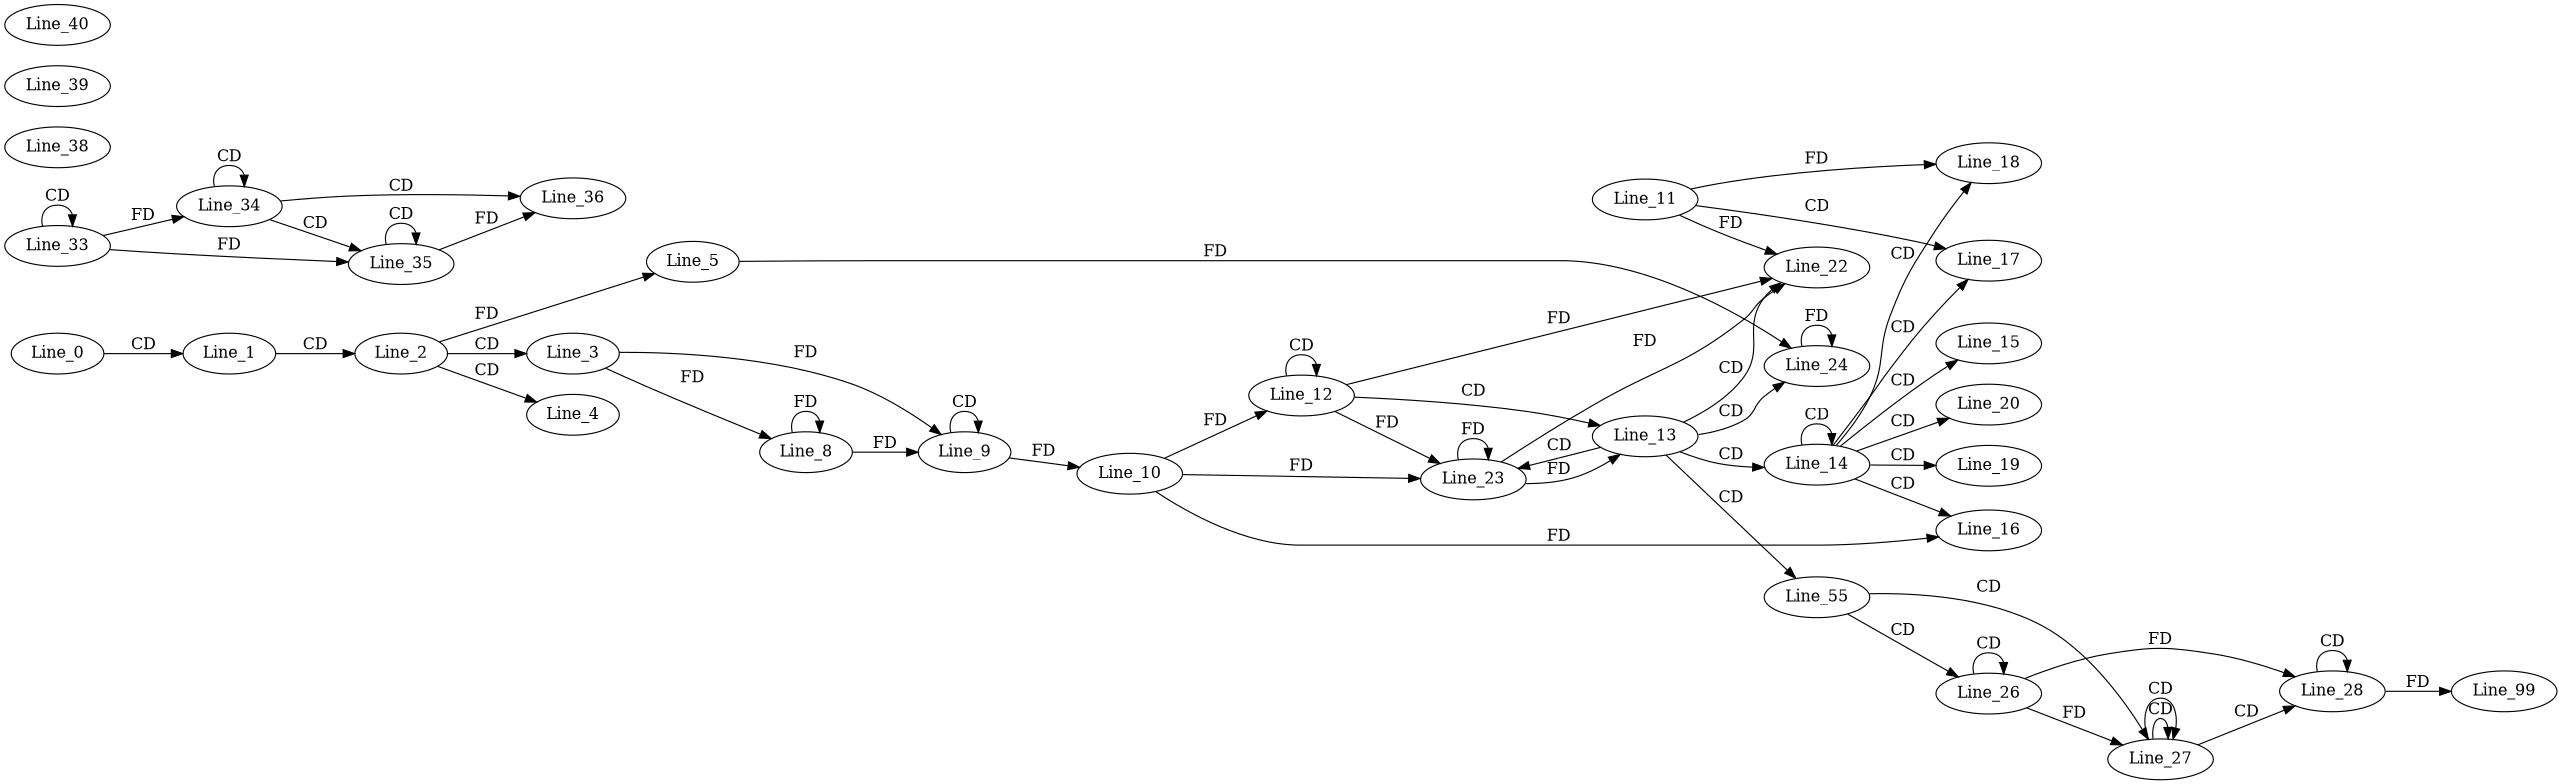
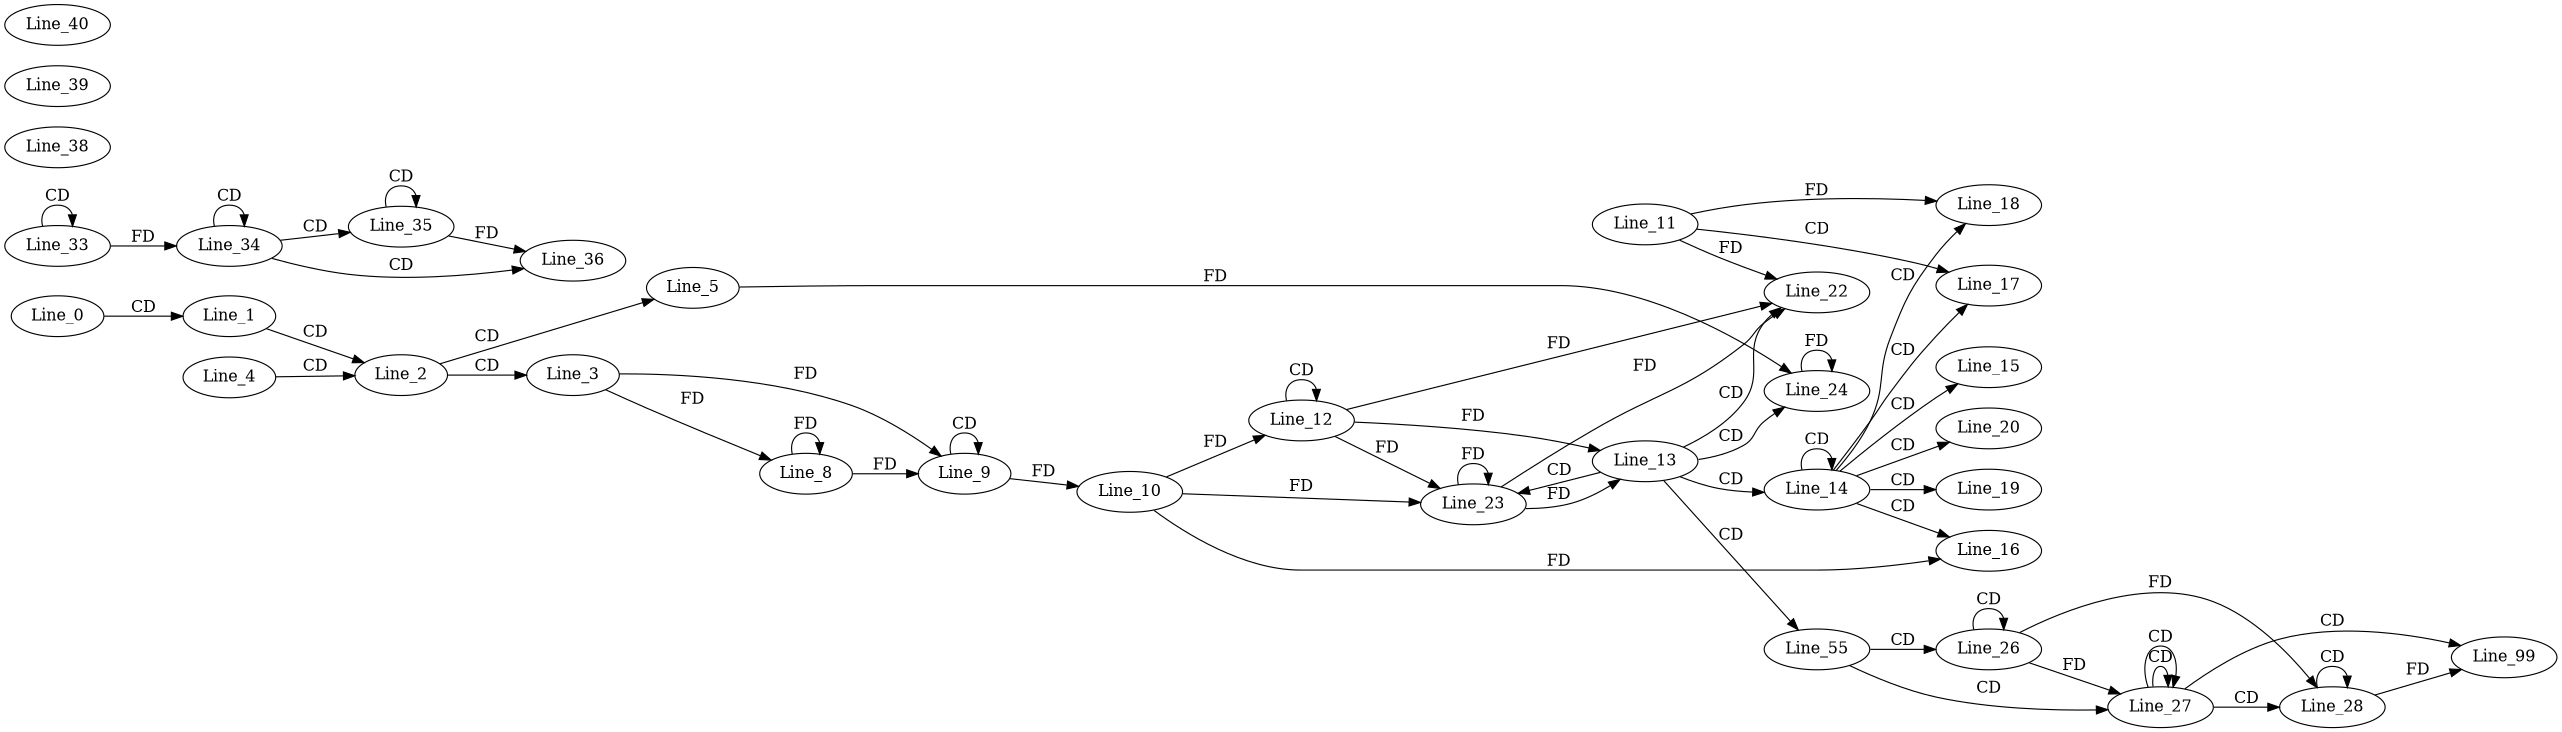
  digraph {
    rankdir=LR
    Line_0
    Line_1
    Line_2
    Line_3
    Line_4
    Line_5
    Line_8
    Line_9
    Line_24
    Line_10
    Line_12
    Line_16
    Line_23
    Line_13
    Line_22
    Line_14
    n17 [label=Line_55]
    Line_15
    Line_17
    Line_18
    Line_19
    Line_20
    Line_26
    Line_27
    Line_11
    Line_28
    n27 [label=Line_99]
    Line_33
    Line_34
    Line_35
    Line_36
    Line_38
    Line_39
    Line_40
    Line_0 -> Line_1 [label=CD]
    Line_1 -> Line_2 [label=CD]
    Line_2 -> Line_3 [label=CD]
-   Line_2 -> Line_4 [label=CD]
-   Line_2 -> Line_5 [label=FD]
+   Line_4 -> Line_2 [label=CD]
+   Line_2 -> Line_5 [label=CD]
    Line_3 -> Line_8 [label=FD]
    Line_3 -> Line_9 [label=FD]
    Line_5 -> Line_24 [label=FD]
    Line_8 -> Line_8 [label=FD]
    Line_8 -> Line_9 [label=FD]
    Line_9 -> Line_9 [label=CD]
    Line_9 -> Line_10 [label=FD]
    Line_24 -> Line_24 [label=FD]
    Line_10 -> Line_12 [label=FD]
    Line_10 -> Line_16 [label=FD]
    Line_10 -> Line_23 [label=FD]
    Line_12 -> Line_12 [label=CD]
    Line_12 -> Line_23 [label=FD]
-   Line_12 -> Line_13 [label=CD]
+   Line_12 -> Line_13 [label=FD]
    Line_12 -> Line_22 [label=FD]
    Line_23 -> Line_23 [label=FD]
    Line_23 -> Line_13 [label=FD]
    Line_23 -> Line_22 [label=FD]
    Line_13 -> Line_24 [label=CD]
    Line_13 -> Line_23 [label=CD]
    Line_13 -> Line_22 [label=CD]
    Line_13 -> Line_14 [label=CD]
    Line_13 -> n17 [label=CD]
    Line_14 -> Line_16 [label=CD]
    Line_14 -> Line_14 [label=CD]
    Line_14 -> Line_15 [label=CD]
    Line_14 -> Line_17 [label=CD]
    Line_14 -> Line_18 [label=CD]
    Line_14 -> Line_19 [label=CD]
    Line_14 -> Line_20 [label=CD]
    n17 -> Line_26 [label=CD]
    n17 -> Line_27 [label=CD]
    Line_26 -> Line_26 [label=CD]
    Line_26 -> Line_27 [label=FD]
    Line_26 -> Line_28 [label=FD]
    Line_27 -> Line_27 [label=CD]
    Line_27 -> Line_27 [label=CD]
    Line_27 -> Line_28 [label=CD]
+   Line_27 -> n27 [label=CD]
    Line_11 -> Line_22 [label=FD]
    Line_11 -> Line_17 [label=CD]
    Line_11 -> Line_18 [label=FD]
    Line_28 -> Line_28 [label=CD]
    Line_28 -> n27 [label=FD]
    Line_33 -> Line_33 [label=CD]
    Line_33 -> Line_34 [label=FD]
-   Line_33 -> Line_35 [label=FD]
    Line_34 -> Line_34 [label=CD]
    Line_34 -> Line_35 [label=CD]
    Line_34 -> Line_36 [label=CD]
    Line_35 -> Line_35 [label=CD]
    Line_35 -> Line_36 [label=FD]
  }
